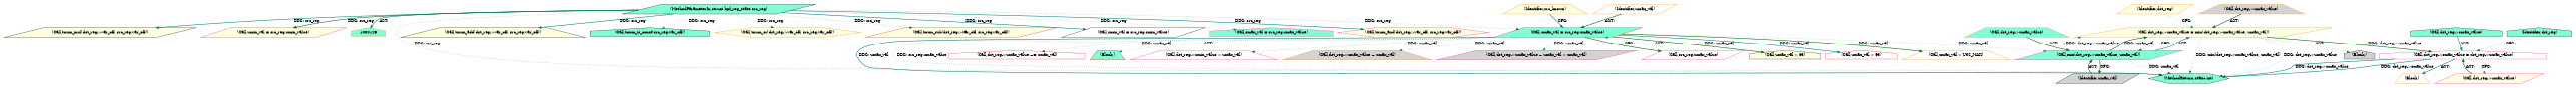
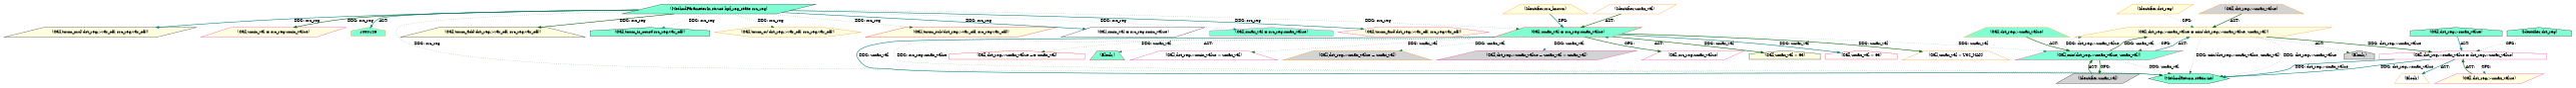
  digraph {
    node [color=black fillcolor=aquamarine shape=parallelogram style=filled]
    edge [color=darkgreen style=bold]
    n1 [color=deeppink fillcolor=white label="(Call,dst_reg->smax_value = dst_reg->umax_value)" shape=house]
    n2 [label="(MethodReturn,static int)" shape=hexagon]
    n3 [color=darkorange fillcolor=white label="(Block,)" shape=trapezium]
    n4 [color=deeppink fillcolor=lightyellow label="(Call,dst_reg->umax_value)"]
    n5 [color=darkorange fillcolor=lightyellow label="(Call,dst_reg->umax_value = min(dst_reg->umax_value, umax_val))"]
    n6 [color=deeppink label="(Call,min(dst_reg->umax_value, umax_val))"]
    n7 [fillcolor=lightgrey label="(Block,)" shape=house]
    n8 [fillcolor=lightgrey label="(Identifier,umax_val)"]
    n9 [color=red label="(Call,umax_val = src_reg.umax_value)"]
    n10 [color=red fillcolor=white label="(Call,dst_reg->umax_value += umax_val)" shape=house]
    n11 [color=red label="(Block,)" shape=trapezium]
    n12 [color=deeppink fillcolor=white label="(Call,dst_reg->umin_value < umax_val)" shape=trapezium]
    n13 [color=darkorange fillcolor=lightgrey label="(Call,dst_reg->umax_value + umax_val)" shape=trapezium]
    n14 [color=deeppink fillcolor=lightgrey label="(Call,dst_reg->umax_value + umax_val < umax_val)"]
    n15 [color=deeppink fillcolor=white label="(Call,src_reg.umax_value)"]
    n16 [fillcolor=lightyellow label="(Call,umax_val > 63)" shape=house]
    n17 [color=red fillcolor=white label="(Call,umax_val > 63)" shape=house]
    n18 [color=darkorange fillcolor=white label="(Call,umax_val > U32_MAX)" shape=trapezium]
    n19 [label="(MethodParameterIn,struct bpf_reg_state src_reg)"]
    n20 [fillcolor=lightyellow label="(Call,tnum_add(dst_reg->var_off, src_reg.var_off))" shape=trapezium]
    n21 [label="(Call,tnum_is_const(src_reg.var_off))" shape=house]
    n22 [color=darkorange fillcolor=lightyellow label="(Call,tnum_or(dst_reg->var_off, src_reg.var_off))" shape=hexagon]
    n23 [color=red fillcolor=lightyellow label="(Call,tnum_sub(dst_reg->var_off, src_reg.var_off))"]
    n24 [fillcolor=white label="(Call,smin_val = src_reg.smin_value)"]
    n25 [color=deeppink label="(Call,smax_val = src_reg.smax_value)" shape=house]
    n26 [color=deeppink fillcolor=lightyellow label="(Call,tnum_and(dst_reg->var_off, src_reg.var_off))" shape=hexagon]
    n27 [fillcolor=lightyellow label="(Call,tnum_mul(dst_reg->var_off, src_reg.var_off))"]
    n28 [color=deeppink fillcolor=lightyellow label="(Call,umin_val = src_reg.umin_value)"]
    1000126 [color=darkorange shape=house]
    n30 [label="(Call,dst_reg->smax_value)" shape=house]
    n31 [color=darkorange fillcolor=lightyellow label="(Identifier,dst_reg)"]
    n32 [color=darkorange fillcolor=lightgrey label="(Call,dst_reg->umax_value)" shape=trapezium]
    n33 [color=darkorange label="(Call,dst_reg->umax_value)" shape=trapezium]
    n34 [label="(Identifier,dst_reg)" shape=house]
    n35 [color=darkorange fillcolor=lightyellow label="(Identifier,src_known)" shape=trapezium]
    n36 [color=darkorange fillcolor=white label="(Identifier,umax_val)"]
    n1 -> n2 [color=teal label="DDG: dst_reg->umax_value"]
    n1 -> n2 [color=teal label="DDG: dst_reg->smax_value"]
    n1 -> n3 [color=teal label="AST: "]
    n1 -> n4 [color=teal label="CFG: " style=dotted]
    n4 -> n1 [label="AST: "]
    n5 -> n1 [label="DDG: dst_reg->umax_value"]
    n5 -> n2 [label="DDG: min(dst_reg->umax_value, umax_val)" style=dotted]
    n5 -> n2 [label="DDG: dst_reg->umax_value" style=dotted]
    n5 -> n6 [label="CFG: " style=dotted]
    n5 -> n7 [label="AST: " style=dotted]
    n6 -> n2 [label="DDG: umax_val" style=dotted]
    n6 -> n5 [color=teal label="AST: "]
    n6 -> n5 [color=teal label="DDG: dst_reg->umax_value" style=dotted]
    n6 -> n5 [label="DDG: umax_val"]
    n6 -> n8 [label="CFG: "]
    n8 -> n6 [label="AST: "]
    n9 -> n2 [color=teal label="DDG: umax_val"]
    n9 -> n2 [label="DDG: src_reg.umax_value" style=dotted]
    n9 -> n6 [color=teal label="DDG: umax_val" style=dotted]
    n9 -> n10 [label="DDG: umax_val" style=dotted]
    n9 -> n11 [color=teal label="AST: " style=dotted]
    n9 -> n12 [label="DDG: umax_val" style=dotted]
    n9 -> n13 [color=teal label="DDG: umax_val" style=dotted]
    n9 -> n14 [color=teal label="DDG: umax_val" style=dotted]
    n9 -> n15 [label="CFG: "]
    n9 -> n16 [label="DDG: umax_val"]
    n9 -> n17 [color=teal label="DDG: umax_val"]
    n9 -> n18 [label="DDG: umax_val"]
    n15 -> n9 [color=teal label="AST: " style=dotted]
    n19 -> n2 [label="DDG: src_reg" style=dotted]
    n19 -> n9 [label="DDG: src_reg" style=dotted]
-   n19 -> n20 [color=teal label="DDG: src_reg"]
+   n19 -> n20 [label="DDG: src_reg"]
    n19 -> n21 [color=teal label="DDG: src_reg" style=dotted]
    n19 -> n22 [label="DDG: src_reg" style=dotted]
    n19 -> n23 [label="DDG: src_reg" style=dotted]
    n19 -> n24 [color=teal label="DDG: src_reg"]
    n19 -> n25 [color=teal label="DDG: src_reg" style=dotted]
    n19 -> n26 [color=teal label="DDG: src_reg"]
    n19 -> n27 [color=teal label="DDG: src_reg"]
    n19 -> n28 [label="DDG: src_reg"]
    n19 -> 1000126 [color=teal label="AST: "]
    n30 -> n1 [color=teal label="AST: "]
    n31 -> n5 [color=teal label="CFG: " style=dotted]
    n32 -> n5 [label="AST: "]
    n33 -> n6 [label="AST: "]
    n34 -> n1 [label="CFG: " style=dotted]
    n35 -> n9 [color=teal label="CFG: "]
    n36 -> n9 [label="AST: "]
  }
